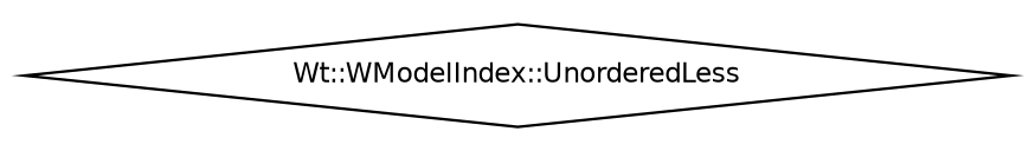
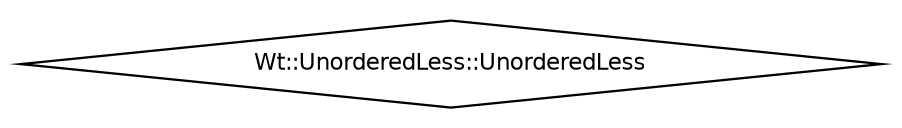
  digraph {
    rankdir=LR
-   n1 [color=black fillcolor=white fontname=Helvetica fontsize=10 height=0.2 label="Wt::WModelIndex::UnorderedLess" shape=diamond style=filled width=0.4]
+   n1 [color=black fillcolor=white fontname=Helvetica fontsize=10 height=0.2 label="Wt::UnorderedLess::UnorderedLess" shape=diamond style=filled width=0.4]
  }
